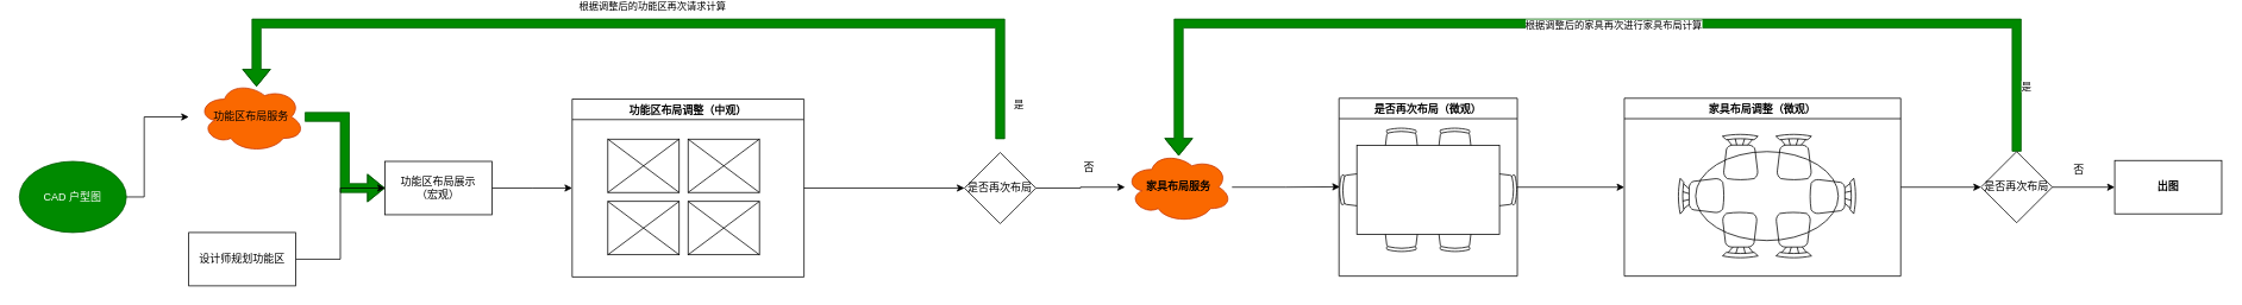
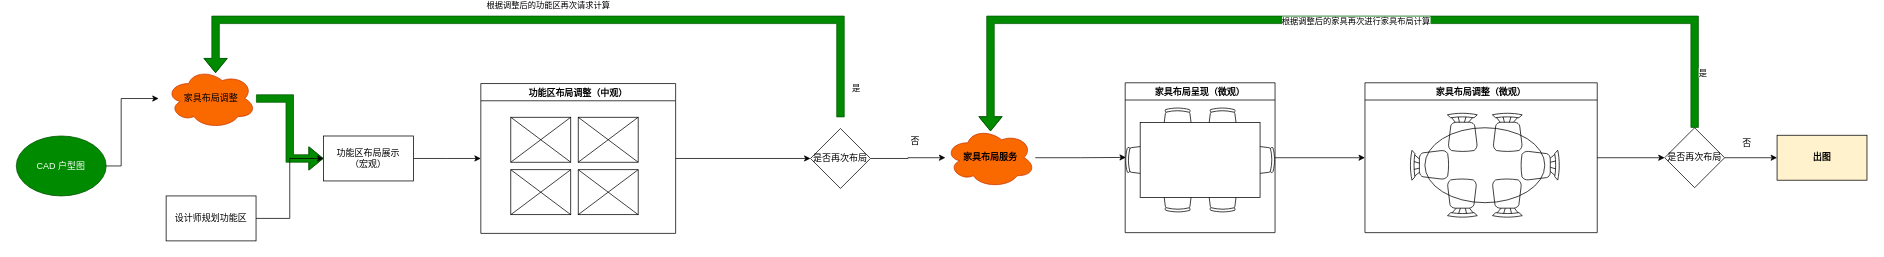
  <mxCell id="0" />
  <mxCell id="1" parent="0" />
  <mxCell id="2" style="edgeStyle=orthogonalEdgeStyle;rounded=0;orthogonalLoop=1;jettySize=auto;html=1;entryX=-0.083;entryY=0.5;entryDx=0;entryDy=0;entryPerimeter=0;" parent="1" source="3" target="8" edge="1"><mxGeometry relative="1" as="geometry"><Array as="points"><mxPoint x="160" y="215" /><mxPoint x="160" y="125" /></Array></mxGeometry></mxCell>
  <mxCell id="3" value="CAD 户型图" style="ellipse;whiteSpace=wrap;html=1;fillColor=#008a00;strokeColor=#005700;fontColor=#ffffff;" parent="1" vertex="1"><mxGeometry x="20" y="175" width="120" height="80" as="geometry" /></mxCell>
  <mxCell id="4" style="edgeStyle=orthogonalEdgeStyle;rounded=0;orthogonalLoop=1;jettySize=auto;html=1;" parent="1" source="5" edge="1"><mxGeometry relative="1" as="geometry"><mxPoint x="640" y="205" as="targetPoint" /></mxGeometry></mxCell>
  <mxCell id="5" value="功能区布局展示&lt;br&gt;（宏观）" style="whiteSpace=wrap;html=1;" parent="1" vertex="1"><mxGeometry x="430" y="175" width="120" height="60" as="geometry" /></mxCell>
- <mxCell id="6" value="出图" style="whiteSpace=wrap;html=1;fontStyle=1;startSize=23;" parent="1" vertex="1"><mxGeometry x="2370" y="174" width="120" height="60" as="geometry" /></mxCell>
+ <mxCell id="6" value="出图" style="whiteSpace=wrap;html=1;fontStyle=1;startSize=23;fillColor=#fff2cc;" parent="1" vertex="1"><mxGeometry x="2370" y="174" width="120" height="60" as="geometry" /></mxCell>
  <mxCell id="7" style="edgeStyle=orthogonalEdgeStyle;rounded=0;orthogonalLoop=1;jettySize=auto;html=1;entryX=0;entryY=0.5;entryDx=0;entryDy=0;fillColor=#008a00;strokeColor=#005700;shape=flexArrow;" parent="1" source="8" target="5" edge="1"><mxGeometry relative="1" as="geometry" /></mxCell>
- <mxCell id="8" value="功能区布局服务" style="ellipse;shape=cloud;whiteSpace=wrap;html=1;fillColor=#fa6800;strokeColor=#C73500;fontColor=#000000;" parent="1" vertex="1"><mxGeometry x="220" y="85" width="120" height="80" as="geometry" /></mxCell>
+ <mxCell id="8" value="家具布局调整" style="ellipse;shape=cloud;whiteSpace=wrap;html=1;fillColor=#fa6800;strokeColor=#C73500;fontColor=#000000;" parent="1" vertex="1"><mxGeometry x="220" y="85" width="120" height="80" as="geometry" /></mxCell>
  <mxCell id="9" style="edgeStyle=orthogonalEdgeStyle;rounded=0;orthogonalLoop=1;jettySize=auto;html=1;entryX=0;entryY=0.5;entryDx=0;entryDy=0;" parent="1" source="10" target="5" edge="1"><mxGeometry relative="1" as="geometry" /></mxCell>
- <mxCell id="10" value="设计师规划功能区" style="whiteSpace=wrap;html=1;" parent="1" vertex="1"><mxGeometry x="210" y="255" width="120" height="60" as="geometry" /></mxCell>
+ <mxCell id="10" value="设计师规划功能区" style="whiteSpace=wrap;html=1;" parent="1" vertex="1"><mxGeometry x="220" y="255" width="120" height="60" as="geometry" /></mxCell>
  <mxCell id="11" style="edgeStyle=orthogonalEdgeStyle;rounded=0;orthogonalLoop=1;jettySize=auto;html=1;entryX=0.55;entryY=0.075;entryDx=0;entryDy=0;entryPerimeter=0;fillColor=#008a00;strokeColor=#005700;shape=flexArrow;" parent="1" target="8" edge="1"><mxGeometry relative="1" as="geometry"><mxPoint x="1120" y="150" as="sourcePoint" /><Array as="points"><mxPoint x="1120" y="150" /><mxPoint x="1120" y="20" /><mxPoint x="286" y="20" /></Array></mxGeometry></mxCell>
  <mxCell id="12" value="根据调整后的功能区再次请求计算" style="edgeLabel;html=1;align=center;verticalAlign=middle;resizable=0;points=[];" parent="11" vertex="1" connectable="0"><mxGeometry x="-0.079" y="3" relative="1" as="geometry"><mxPoint x="-44" y="-23" as="offset" /></mxGeometry></mxCell>
  <mxCell id="13" value="是" style="edgeLabel;html=1;align=center;verticalAlign=middle;resizable=0;points=[];" parent="11" vertex="1" connectable="0"><mxGeometry x="-0.922" y="-1" relative="1" as="geometry"><mxPoint x="19" as="offset" /></mxGeometry></mxCell>
  <mxCell id="14" style="edgeStyle=orthogonalEdgeStyle;rounded=0;orthogonalLoop=1;jettySize=auto;html=1;entryX=0;entryY=0.5;entryDx=0;entryDy=0;exitX=1;exitY=0.5;exitDx=0;exitDy=0;" parent="1" source="44" target="41" edge="1"><mxGeometry relative="1" as="geometry"><mxPoint x="1000" y="192" as="sourcePoint" /></mxGeometry></mxCell>
  <mxCell id="15" style="edgeStyle=orthogonalEdgeStyle;rounded=0;orthogonalLoop=1;jettySize=auto;html=1;entryX=0.585;entryY=0.023;entryDx=0;entryDy=0;entryPerimeter=0;" parent="1" source="16" target="21" edge="1"><mxGeometry relative="1" as="geometry"><mxPoint x="1500" y="202" as="targetPoint" /></mxGeometry></mxCell>
  <mxCell id="16" value="&lt;span style=&quot;font-weight: 700&quot;&gt;家具布局服务&lt;/span&gt;" style="ellipse;shape=cloud;whiteSpace=wrap;html=1;fillColor=#fa6800;strokeColor=#C73500;fontColor=#000000;" parent="1" vertex="1"><mxGeometry x="1260" y="164" width="120" height="80" as="geometry" /></mxCell>
  <mxCell id="17" style="edgeStyle=orthogonalEdgeStyle;rounded=0;orthogonalLoop=1;jettySize=auto;html=1;entryX=0;entryY=0.5;entryDx=0;entryDy=0;" parent="1" source="18" target="30" edge="1"><mxGeometry relative="1" as="geometry" /></mxCell>
- <mxCell id="18" value="是否再次布局（微观）" style="swimlane;" parent="1" vertex="1"><mxGeometry x="1500" y="104" width="200" height="200" as="geometry" /></mxCell>
+ <mxCell id="18" value="家具布局呈现（微观）" style="swimlane;" parent="1" vertex="1"><mxGeometry x="1500" y="104" width="200" height="200" as="geometry" /></mxCell>
  <mxCell id="19" value="" style="verticalLabelPosition=bottom;html=1;verticalAlign=top;align=center;shape=mxgraph.floorplan.office_chair;shadow=0;" parent="18" vertex="1"><mxGeometry x="50" y="33" width="40" height="43" as="geometry" /></mxCell>
  <mxCell id="20" value="" style="verticalLabelPosition=bottom;html=1;verticalAlign=top;align=center;shape=mxgraph.floorplan.office_chair;shadow=0;direction=west;" parent="18" vertex="1"><mxGeometry x="50" y="130" width="40" height="43" as="geometry" /></mxCell>
  <mxCell id="21" value="" style="verticalLabelPosition=bottom;html=1;verticalAlign=top;align=center;shape=mxgraph.floorplan.office_chair;shadow=0;direction=north;" parent="18" vertex="1"><mxGeometry y="83" width="43" height="40" as="geometry" /></mxCell>
  <mxCell id="22" value="" style="verticalLabelPosition=bottom;html=1;verticalAlign=top;align=center;shape=mxgraph.floorplan.office_chair;shadow=0;direction=south" parent="18" vertex="1"><mxGeometry x="157" y="83" width="43" height="40" as="geometry" /></mxCell>
  <mxCell id="23" value="" style="verticalLabelPosition=bottom;html=1;verticalAlign=top;align=center;shape=mxgraph.floorplan.office_chair;shadow=0;" parent="18" vertex="1"><mxGeometry x="110" y="33" width="40" height="43" as="geometry" /></mxCell>
  <mxCell id="24" value="" style="verticalLabelPosition=bottom;html=1;verticalAlign=top;align=center;shape=mxgraph.floorplan.office_chair;shadow=0;direction=west;" parent="18" vertex="1"><mxGeometry x="110" y="130" width="40" height="43" as="geometry" /></mxCell>
  <mxCell id="25" value="" style="shape=rect;shadow=0;" parent="18" vertex="1"><mxGeometry x="20" y="53" width="160" height="100" as="geometry" /></mxCell>
  <mxCell id="26" style="edgeStyle=orthogonalEdgeStyle;rounded=0;orthogonalLoop=1;jettySize=auto;html=1;entryX=0.502;entryY=0.059;entryDx=0;entryDy=0;entryPerimeter=0;shape=flexArrow;fillColor=#008a00;strokeColor=#005700;exitX=0.5;exitY=0;exitDx=0;exitDy=0;" parent="1" source="39" target="16" edge="1"><mxGeometry relative="1" as="geometry"><Array as="points"><mxPoint x="2260" y="20" /><mxPoint x="1320" y="20" /></Array></mxGeometry></mxCell>
  <mxCell id="27" value="根据调整后的家具再次进行家具布局计算" style="edgeLabel;html=1;align=center;verticalAlign=middle;resizable=0;points=[];" parent="26" vertex="1" connectable="0"><mxGeometry x="-0.031" y="1" relative="1" as="geometry"><mxPoint as="offset" /></mxGeometry></mxCell>
  <mxCell id="28" value="是" style="edgeLabel;html=1;align=center;verticalAlign=middle;resizable=0;points=[];" parent="26" vertex="1" connectable="0"><mxGeometry x="-0.88" y="-2" relative="1" as="geometry"><mxPoint x="8" as="offset" /></mxGeometry></mxCell>
  <mxCell id="29" style="edgeStyle=orthogonalEdgeStyle;rounded=0;orthogonalLoop=1;jettySize=auto;html=1;entryX=0;entryY=0.5;entryDx=0;entryDy=0;" parent="1" source="30" target="39" edge="1"><mxGeometry relative="1" as="geometry" /></mxCell>
  <mxCell id="30" value="家具布局调整（微观）" style="swimlane;" parent="1" vertex="1"><mxGeometry x="1820" y="104" width="310" height="200" as="geometry" /></mxCell>
  <mxCell id="31" value="" style="verticalLabelPosition=bottom;html=1;verticalAlign=top;align=center;shape=mxgraph.floorplan.chair;shadow=0;fillColor=none;" parent="30" vertex="1"><mxGeometry x="110" y="40" width="40" height="52" as="geometry" /></mxCell>
  <mxCell id="32" value="" style="verticalLabelPosition=bottom;html=1;verticalAlign=top;align=center;shape=mxgraph.floorplan.chair;shadow=0;direction=west;fillColor=none;" parent="30" vertex="1"><mxGeometry x="110" y="128" width="40" height="52" as="geometry" /></mxCell>
  <mxCell id="33" value="" style="verticalLabelPosition=bottom;html=1;verticalAlign=top;align=center;shape=mxgraph.floorplan.chair;shadow=0;direction=north;fillColor=none;" parent="30" vertex="1"><mxGeometry x="60" y="90" width="52" height="40" as="geometry" /></mxCell>
  <mxCell id="34" value="" style="verticalLabelPosition=bottom;html=1;verticalAlign=top;align=center;shape=mxgraph.floorplan.chair;shadow=0;direction=south;fillColor=none;" parent="30" vertex="1"><mxGeometry x="208" y="90" width="52" height="40" as="geometry" /></mxCell>
  <mxCell id="35" value="" style="verticalLabelPosition=bottom;html=1;verticalAlign=top;align=center;shape=mxgraph.floorplan.chair;shadow=0;fillColor=none;" parent="30" vertex="1"><mxGeometry x="170" y="40" width="40" height="52" as="geometry" /></mxCell>
  <mxCell id="36" value="" style="verticalLabelPosition=bottom;html=1;verticalAlign=top;align=center;shape=mxgraph.floorplan.chair;shadow=0;direction=west;fillColor=none;" parent="30" vertex="1"><mxGeometry x="170" y="128" width="40" height="52" as="geometry" /></mxCell>
  <mxCell id="37" value="" style="shape=ellipse;shadow=0;fillColor=none;" parent="30" vertex="1"><mxGeometry x="80" y="60" width="160" height="100" as="geometry" /></mxCell>
  <mxCell id="38" style="edgeStyle=orthogonalEdgeStyle;rounded=0;orthogonalLoop=1;jettySize=auto;html=1;entryX=0;entryY=0.5;entryDx=0;entryDy=0;" parent="1" source="39" target="6" edge="1"><mxGeometry relative="1" as="geometry" /></mxCell>
  <mxCell id="39" value="是否再次布局" style="rhombus;whiteSpace=wrap;html=1;shadow=0;" parent="1" vertex="1"><mxGeometry x="2220" y="164" width="80" height="80" as="geometry" /></mxCell>
  <mxCell id="40" style="edgeStyle=orthogonalEdgeStyle;rounded=0;orthogonalLoop=1;jettySize=auto;html=1;" parent="1" source="41" target="16" edge="1"><mxGeometry relative="1" as="geometry" /></mxCell>
  <mxCell id="41" value="是否再次布局" style="rhombus;whiteSpace=wrap;html=1;" parent="1" vertex="1"><mxGeometry x="1080" y="165" width="80" height="80" as="geometry" /></mxCell>
  <mxCell id="42" value="否" style="text;html=1;strokeColor=none;fillColor=none;align=center;verticalAlign=middle;whiteSpace=wrap;rounded=0;" parent="1" vertex="1"><mxGeometry x="1200" y="172" width="40" height="20" as="geometry" /></mxCell>
  <mxCell id="43" value="否" style="text;html=1;strokeColor=none;fillColor=none;align=center;verticalAlign=middle;whiteSpace=wrap;rounded=0;" parent="1" vertex="1"><mxGeometry x="2310" y="175" width="40" height="20" as="geometry" /></mxCell>
  <mxCell id="44" value="功能区布局调整（中观）" style="swimlane;fillColor=none;" parent="1" vertex="1"><mxGeometry x="640" y="105" width="260" height="200" as="geometry" /></mxCell>
  <mxCell id="45" value="" style="verticalLabelPosition=bottom;html=1;verticalAlign=top;align=center;shape=mxgraph.floorplan.elevator;fillColor=none;" parent="44" vertex="1"><mxGeometry x="40" y="45" width="80" height="60" as="geometry" /></mxCell>
  <mxCell id="46" value="" style="verticalLabelPosition=bottom;html=1;verticalAlign=top;align=center;shape=mxgraph.floorplan.elevator;fillColor=none;" parent="44" vertex="1"><mxGeometry x="40" y="115" width="80" height="60" as="geometry" /></mxCell>
  <mxCell id="47" value="" style="verticalLabelPosition=bottom;html=1;verticalAlign=top;align=center;shape=mxgraph.floorplan.elevator;fillColor=none;" parent="44" vertex="1"><mxGeometry x="130" y="45" width="80" height="60" as="geometry" /></mxCell>
  <mxCell id="48" value="" style="verticalLabelPosition=bottom;html=1;verticalAlign=top;align=center;shape=mxgraph.floorplan.elevator;fillColor=none;" parent="44" vertex="1"><mxGeometry x="130" y="115" width="80" height="60" as="geometry" /></mxCell>
